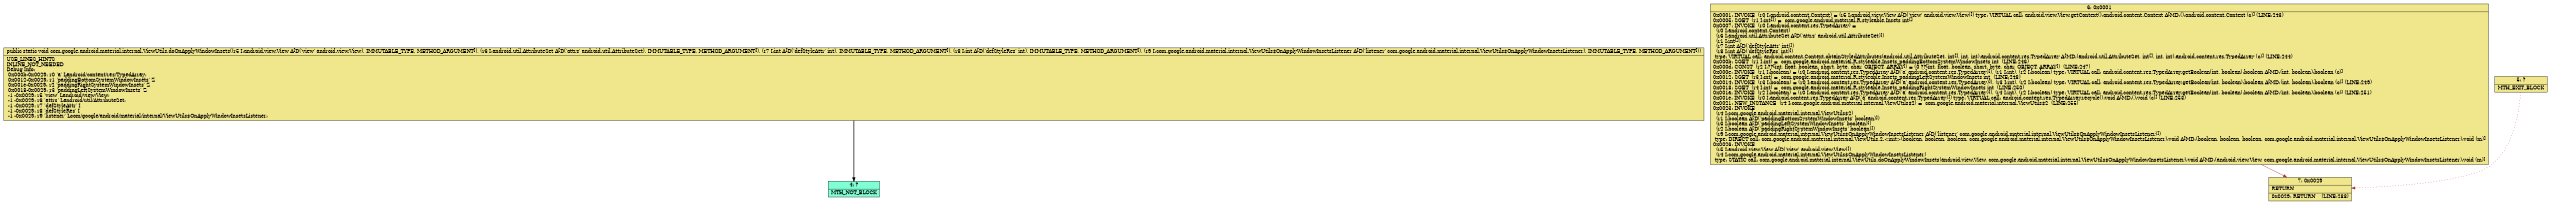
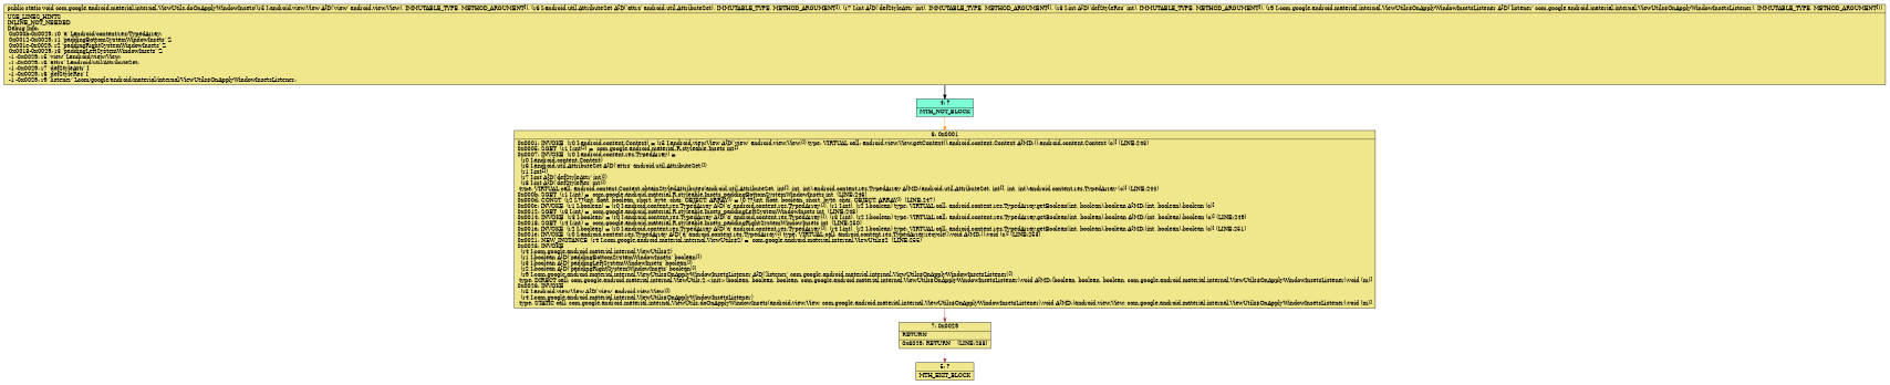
  digraph {
    node [fillcolor=khaki shape=record style=filled]
    edge [color=brown style=solid]
    n1 [fillcolor=aquamarine label="{4\:\ ?|MTH_NOT_BLOCK\l}"]
    n2 [label="{6\:\ 0x0001|0x0001: INVOKE  (r0 I:android.content.Context) = (r5 I:android.view.View A[D('view' android.view.View)]) type: VIRTUAL call: android.view.View.getContext():android.content.Context A[MD:():android.content.Context (c)] (LINE:243)\l0x0005: SGET  (r1 I:int[]) =  com.google.android.material.R.styleable.Insets int[] \l0x0007: INVOKE  (r0 I:android.content.res.TypedArray) = \l  (r0 I:android.content.Context)\l  (r6 I:android.util.AttributeSet A[D('attrs' android.util.AttributeSet)])\l  (r1 I:int[])\l  (r7 I:int A[D('defStyleAttr' int)])\l  (r8 I:int A[D('defStyleRes' int)])\l type: VIRTUAL call: android.content.Context.obtainStyledAttributes(android.util.AttributeSet, int[], int, int):android.content.res.TypedArray A[MD:(android.util.AttributeSet, int[], int, int):android.content.res.TypedArray (c)] (LINE:244)\l0x000b: SGET  (r1 I:int) =  com.google.android.material.R.styleable.Insets_paddingBottomSystemWindowInsets int  (LINE:246)\l0x000d: CONST  (r2 I:??[int, float, boolean, short, byte, char, OBJECT, ARRAY]) = (0 ??[int, float, boolean, short, byte, char, OBJECT, ARRAY])  (LINE:247)\l0x000e: INVOKE  (r1 I:boolean) = (r0 I:android.content.res.TypedArray A[D('a' android.content.res.TypedArray)]), (r1 I:int), (r2 I:boolean) type: VIRTUAL call: android.content.res.TypedArray.getBoolean(int, boolean):boolean A[MD:(int, boolean):boolean (c)]\l0x0012: SGET  (r3 I:int) =  com.google.android.material.R.styleable.Insets_paddingLeftSystemWindowInsets int  (LINE:248)\l0x0014: INVOKE  (r3 I:boolean) = (r0 I:android.content.res.TypedArray A[D('a' android.content.res.TypedArray)]), (r3 I:int), (r2 I:boolean) type: VIRTUAL call: android.content.res.TypedArray.getBoolean(int, boolean):boolean A[MD:(int, boolean):boolean (c)] (LINE:249)\l0x0018: SGET  (r4 I:int) =  com.google.android.material.R.styleable.Insets_paddingRightSystemWindowInsets int  (LINE:250)\l0x001a: INVOKE  (r2 I:boolean) = (r0 I:android.content.res.TypedArray A[D('a' android.content.res.TypedArray)]), (r4 I:int), (r2 I:boolean) type: VIRTUAL call: android.content.res.TypedArray.getBoolean(int, boolean):boolean A[MD:(int, boolean):boolean (c)] (LINE:251)\l0x001e: INVOKE  (r0 I:android.content.res.TypedArray A[D('a' android.content.res.TypedArray)]) type: VIRTUAL call: android.content.res.TypedArray.recycle():void A[MD:():void (c)] (LINE:253)\l0x0021: NEW_INSTANCE  (r4 I:com.google.android.material.internal.ViewUtils$2) =  com.google.android.material.internal.ViewUtils$2  (LINE:255)\l0x0023: INVOKE  \l  (r4 I:com.google.android.material.internal.ViewUtils$2)\l  (r1 I:boolean A[D('paddingBottomSystemWindowInsets' boolean)])\l  (r3 I:boolean A[D('paddingLeftSystemWindowInsets' boolean)])\l  (r2 I:boolean A[D('paddingRightSystemWindowInsets' boolean)])\l  (r9 I:com.google.android.material.internal.ViewUtils$OnApplyWindowInsetsListener A[D('listener' com.google.android.material.internal.ViewUtils$OnApplyWindowInsetsListener)])\l type: DIRECT call: com.google.android.material.internal.ViewUtils.2.\<init\>(boolean, boolean, boolean, com.google.android.material.internal.ViewUtils$OnApplyWindowInsetsListener):void A[MD:(boolean, boolean, boolean, com.google.android.material.internal.ViewUtils$OnApplyWindowInsetsListener):void (m)]\l0x0026: INVOKE  \l  (r5 I:android.view.View A[D('view' android.view.View)])\l  (r4 I:com.google.android.material.internal.ViewUtils$OnApplyWindowInsetsListener)\l type: STATIC call: com.google.android.material.internal.ViewUtils.doOnApplyWindowInsets(android.view.View, com.google.android.material.internal.ViewUtils$OnApplyWindowInsetsListener):void A[MD:(android.view.View, com.google.android.material.internal.ViewUtils$OnApplyWindowInsetsListener):void (m)]\l}"]
-   n3 [label="{7\:\ 0x0029|RETURN\l|0x0029: RETURN    (LINE:288)\l}"]
+   n3 [label="{7\:\ 0x0029|RETURN\l|0x6029: RETURN    (LINE:288)\l}"]
    n4 [label="{5\:\ ?|MTH_EXIT_BLOCK\l}"]
    n5 [label="{public static void com.google.android.material.internal.ViewUtils.doOnApplyWindowInsets((r5 I:android.view.View A[D('view' android.view.View), IMMUTABLE_TYPE, METHOD_ARGUMENT]), (r6 I:android.util.AttributeSet A[D('attrs' android.util.AttributeSet), IMMUTABLE_TYPE, METHOD_ARGUMENT]), (r7 I:int A[D('defStyleAttr' int), IMMUTABLE_TYPE, METHOD_ARGUMENT]), (r8 I:int A[D('defStyleRes' int), IMMUTABLE_TYPE, METHOD_ARGUMENT]), (r9 I:com.google.android.material.internal.ViewUtils$OnApplyWindowInsetsListener A[D('listener' com.google.android.material.internal.ViewUtils$OnApplyWindowInsetsListener), IMMUTABLE_TYPE, METHOD_ARGUMENT]))  | USE_LINES_HINTS\lINLINE_NOT_NEEDED\lDebug Info:\l  0x000b\-0x0029: r0 'a' Landroid\/content\/res\/TypedArray;\l  0x0012\-0x0029: r1 'paddingBottomSystemWindowInsets' Z\l  0x001e\-0x0029: r2 'paddingRightSystemWindowInsets' Z\l  0x0018\-0x0029: r3 'paddingLeftSystemWindowInsets' Z\l  \-1 \-0x0029: r5 'view' Landroid\/view\/View;\l  \-1 \-0x0029: r6 'attrs' Landroid\/util\/AttributeSet;\l  \-1 \-0x0029: r7 'defStyleAttr' I\l  \-1 \-0x0029: r8 'defStyleRes' I\l  \-1 \-0x0029: r9 'listener' Lcom\/google\/android\/material\/internal\/ViewUtils$OnApplyWindowInsetsListener;\l}"]
+   n1 -> n2 [color=darkorange]
    n2 -> n3
-   n4 -> n3 [style=dotted]
+   n3 -> n4 [style=dotted]
    n5 -> n1 [color=black style=bold]
  }
